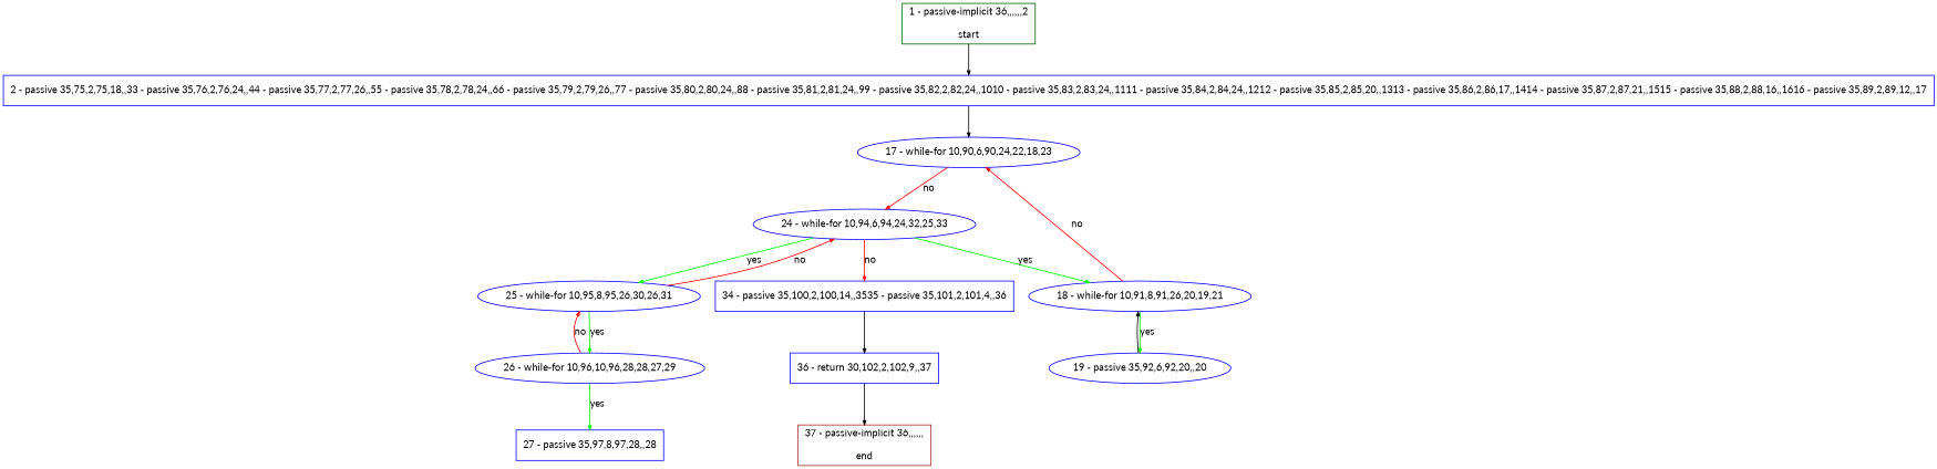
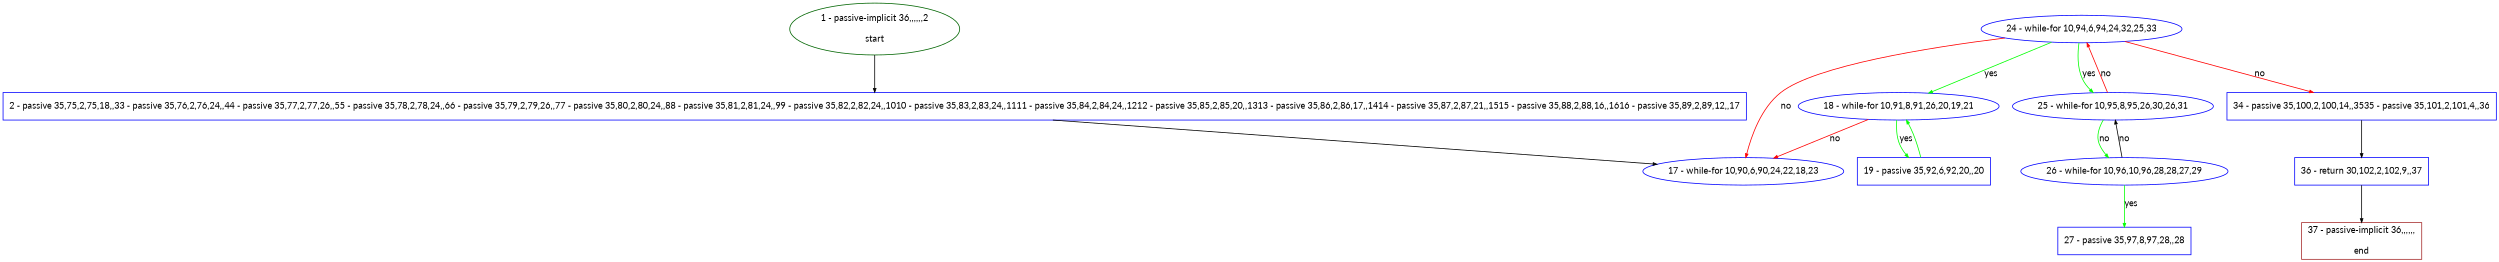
  digraph {
    bgcolor=white
    compound=true
    fillcolor="#FFFFCC"
    fontname=Lato
    fontsize=12
    pack=true
    packmode=clust
    style="rounded,filled"
    node [color="#0000ff" compound=true fillcolor="#ffffff" fixedsize=false fontname=Lato fontsize=12 node_initialized=no shape=box style=filled]
    edge [arrowhead=normal arrowsize=0.5 arrowtail=none color="#000000" compound=true dir=forward fontcolor=black fontname=Lato fontsize=12]
    n1 [label="2 - passive 35,75,2,75,18,,33 - passive 35,76,2,76,24,,44 - passive 35,77,2,77,26,,55 - passive 35,78,2,78,24,,66 - passive 35,79,2,79,26,,77 - passive 35,80,2,80,24,,88 - passive 35,81,2,81,24,,99 - passive 35,82,2,82,24,,1010 - passive 35,83,2,83,24,,1111 - passive 35,84,2,84,24,,1212 - passive 35,85,2,85,20,,1313 - passive 35,86,2,86,17,,1414 - passive 35,87,2,87,21,,1515 - passive 35,88,2,88,16,,1616 - passive 35,89,2,89,12,,17"]
    n2 [label="17 - while-for 10,90,6,90,24,22,18,23" shape=oval]
    n3 [label="24 - while-for 10,94,6,94,24,32,25,33" shape=oval]
-   n4 [color="#006400" label="1 - passive-implicit 36,,,,,,2\n\nstart"]
+   n4 [color="#006400" label="1 - passive-implicit 36,,,,,,2\n\nstart" shape=ellipse]
    n5 [label="18 - while-for 10,91,8,91,26,20,19,21" shape=oval]
-   n6 [label="19 - passive 35,92,6,92,20,,20" shape=ellipse]
+   n6 [label="19 - passive 35,92,6,92,20,,20"]
    n7 [label="25 - while-for 10,95,8,95,26,30,26,31" shape=oval]
    n8 [label="34 - passive 35,100,2,100,14,,3535 - passive 35,101,2,101,4,,36"]
    n9 [label="26 - while-for 10,96,10,96,28,28,27,29" shape=oval]
    n10 [label="36 - return 30,102,2,102,9,,37"]
    n11 [label="27 - passive 35,97,8,97,28,,28"]
    n12 [color="#a52a2a" label="37 - passive-implicit 36,,,,,,\n\nend"]
    n1 -> n2
-   n2 -> n3 [color="#ff0000" label=no]
+   n3 -> n2 [color="#ff0000" label=no]
    n3 -> n5 [color="#00ff00" label=yes]
    n3 -> n7 [color="#00ff00" label=yes]
    n3 -> n8 [color="#ff0000" label=no]
    n4 -> n1
    n5 -> n2 [color="#ff0000" label=no]
    n5 -> n6 [color="#00ff00" label=yes]
-   n6 -> n5
+   n6 -> n5 [color="#00ff00"]
    n7 -> n3 [color="#ff0000" label=no]
-   n7 -> n9 [color="#00ff00" label=yes]
+   n7 -> n9 [color="#00ff00" label=no]
    n8 -> n10
-   n9 -> n7 [color="#ff0000" label=no]
+   n9 -> n7 [label=no]
    n9 -> n11 [color="#00ff00" label=yes]
    n10 -> n12
  }
